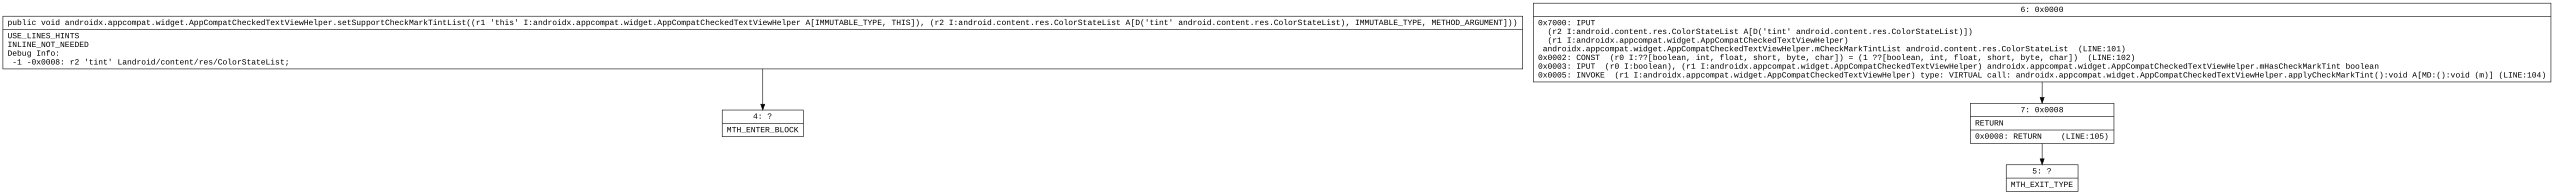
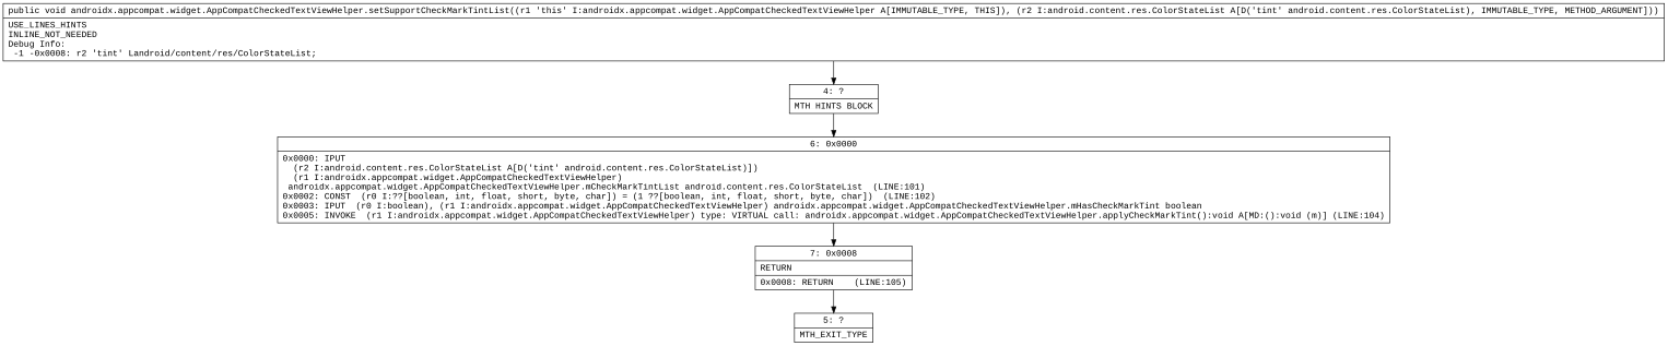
  digraph {
    fontname="Liberation Mono"
    node [fontname="Liberation Mono" shape=record]
    edge [fontname="Liberation Mono"]
-   n1 [label="{4\:\ ?|MTH_ENTER_BLOCK\l}"]
-   n2 [label="{6\:\ 0x0000|0x7000: IPUT  \l  (r2 I:android.content.res.ColorStateList A[D('tint' android.content.res.ColorStateList)])\l  (r1 I:androidx.appcompat.widget.AppCompatCheckedTextViewHelper)\l androidx.appcompat.widget.AppCompatCheckedTextViewHelper.mCheckMarkTintList android.content.res.ColorStateList  (LINE:101)\l0x0002: CONST  (r0 I:??[boolean, int, float, short, byte, char]) = (1 ??[boolean, int, float, short, byte, char])  (LINE:102)\l0x0003: IPUT  (r0 I:boolean), (r1 I:androidx.appcompat.widget.AppCompatCheckedTextViewHelper) androidx.appcompat.widget.AppCompatCheckedTextViewHelper.mHasCheckMarkTint boolean \l0x0005: INVOKE  (r1 I:androidx.appcompat.widget.AppCompatCheckedTextViewHelper) type: VIRTUAL call: androidx.appcompat.widget.AppCompatCheckedTextViewHelper.applyCheckMarkTint():void A[MD:():void (m)] (LINE:104)\l}"]
+   n1 [label="{4\:\ ?|MTH_HINTS_BLOCK\l}"]
+   n2 [label="{6\:\ 0x0000|0x0000: IPUT  \l  (r2 I:android.content.res.ColorStateList A[D('tint' android.content.res.ColorStateList)])\l  (r1 I:androidx.appcompat.widget.AppCompatCheckedTextViewHelper)\l androidx.appcompat.widget.AppCompatCheckedTextViewHelper.mCheckMarkTintList android.content.res.ColorStateList  (LINE:101)\l0x0002: CONST  (r0 I:??[boolean, int, float, short, byte, char]) = (1 ??[boolean, int, float, short, byte, char])  (LINE:102)\l0x0003: IPUT  (r0 I:boolean), (r1 I:androidx.appcompat.widget.AppCompatCheckedTextViewHelper) androidx.appcompat.widget.AppCompatCheckedTextViewHelper.mHasCheckMarkTint boolean \l0x0005: INVOKE  (r1 I:androidx.appcompat.widget.AppCompatCheckedTextViewHelper) type: VIRTUAL call: androidx.appcompat.widget.AppCompatCheckedTextViewHelper.applyCheckMarkTint():void A[MD:():void (m)] (LINE:104)\l}"]
    n3 [label="{7\:\ 0x0008|RETURN\l|0x0008: RETURN    (LINE:105)\l}"]
    n4 [label="{5\:\ ?|MTH_EXIT_TYPE\l}"]
    n5 [label="{public void androidx.appcompat.widget.AppCompatCheckedTextViewHelper.setSupportCheckMarkTintList((r1 'this' I:androidx.appcompat.widget.AppCompatCheckedTextViewHelper A[IMMUTABLE_TYPE, THIS]), (r2 I:android.content.res.ColorStateList A[D('tint' android.content.res.ColorStateList), IMMUTABLE_TYPE, METHOD_ARGUMENT]))  | USE_LINES_HINTS\lINLINE_NOT_NEEDED\lDebug Info:\l  \-1 \-0x0008: r2 'tint' Landroid\/content\/res\/ColorStateList;\l}"]
+   n1 -> n2
    n2 -> n3
    n3 -> n4
    n5 -> n1
  }
